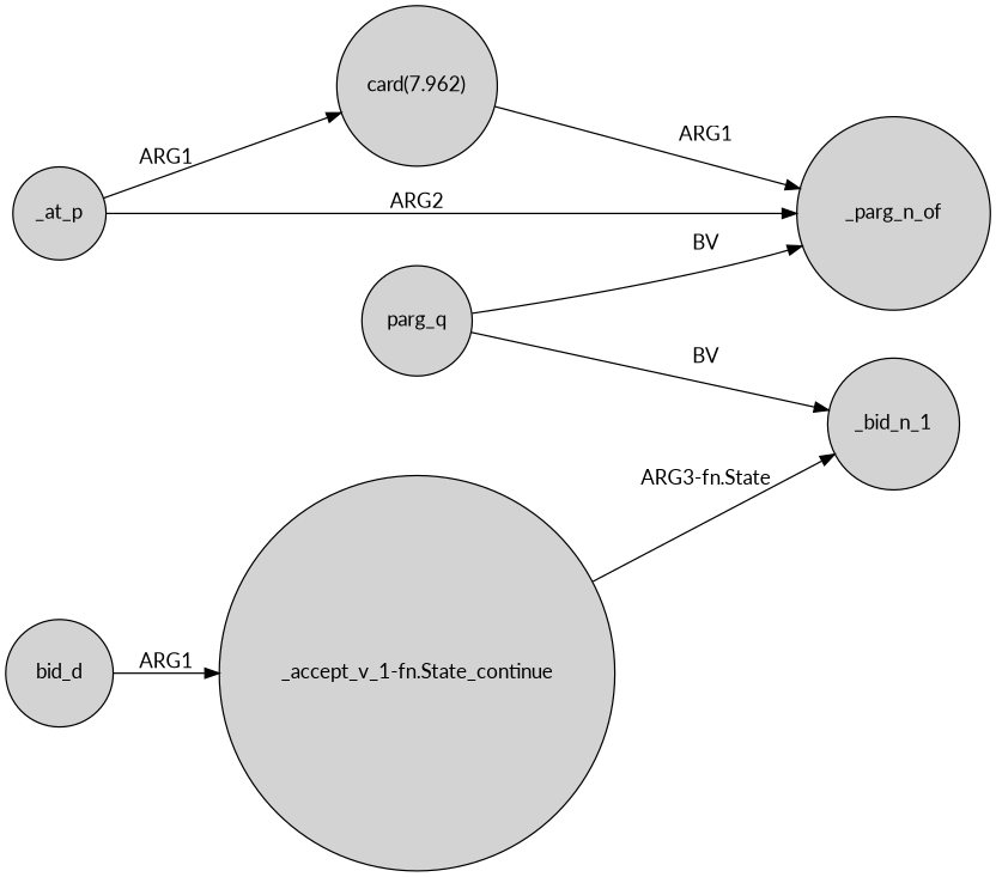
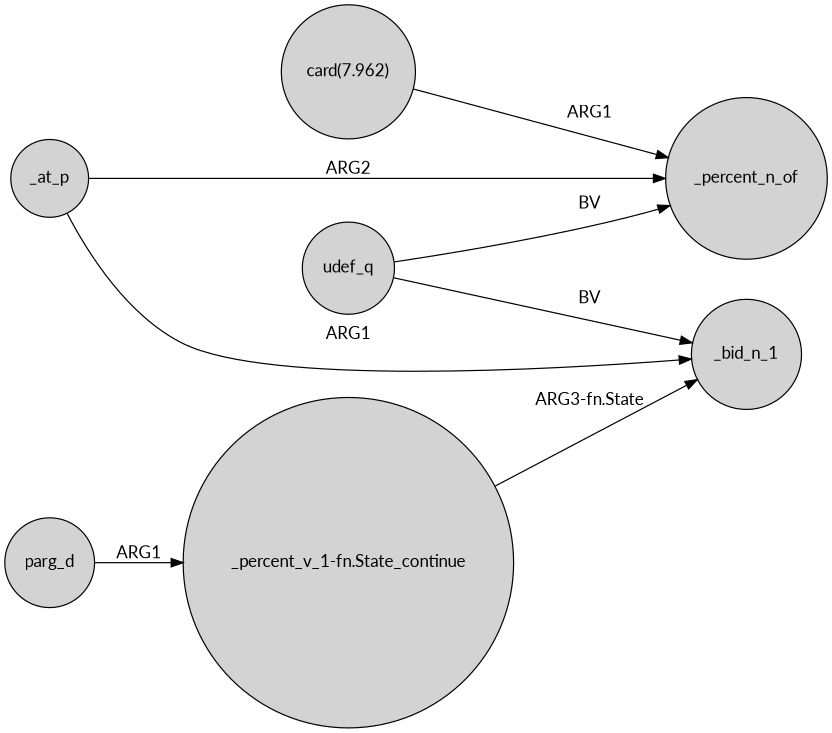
  digraph {
    fontname=Lato
    rankdir=LR
    node [fontname=Lato shape=circle style=filled]
    edge [fontname=Lato]
-   udef_q [label=parg_q]
-   _percent_n_of [label=_parg_n_of]
+   udef_q
+   _percent_n_of
    _bid_n_1
    _at_p
    "card(7.962)"
-   parg_d [label=bid_d]
-   "_accept_v_1-fn.State_continue"
+   parg_d
+   "_accept_v_1-fn.State_continue" [label="_percent_v_1-fn.State_continue"]
    udef_q -> _percent_n_of [label=BV]
    udef_q -> _bid_n_1 [label=BV]
    _at_p -> _percent_n_of [label=ARG2]
-   _at_p -> "card(7.962)" [label=ARG1]
+   _at_p -> _bid_n_1 [label=ARG1]
    "card(7.962)" -> _percent_n_of [label=ARG1]
    parg_d -> "_accept_v_1-fn.State_continue" [label=ARG1]
    "_accept_v_1-fn.State_continue" -> _bid_n_1 [label="ARG3-fn.State"]
  }
